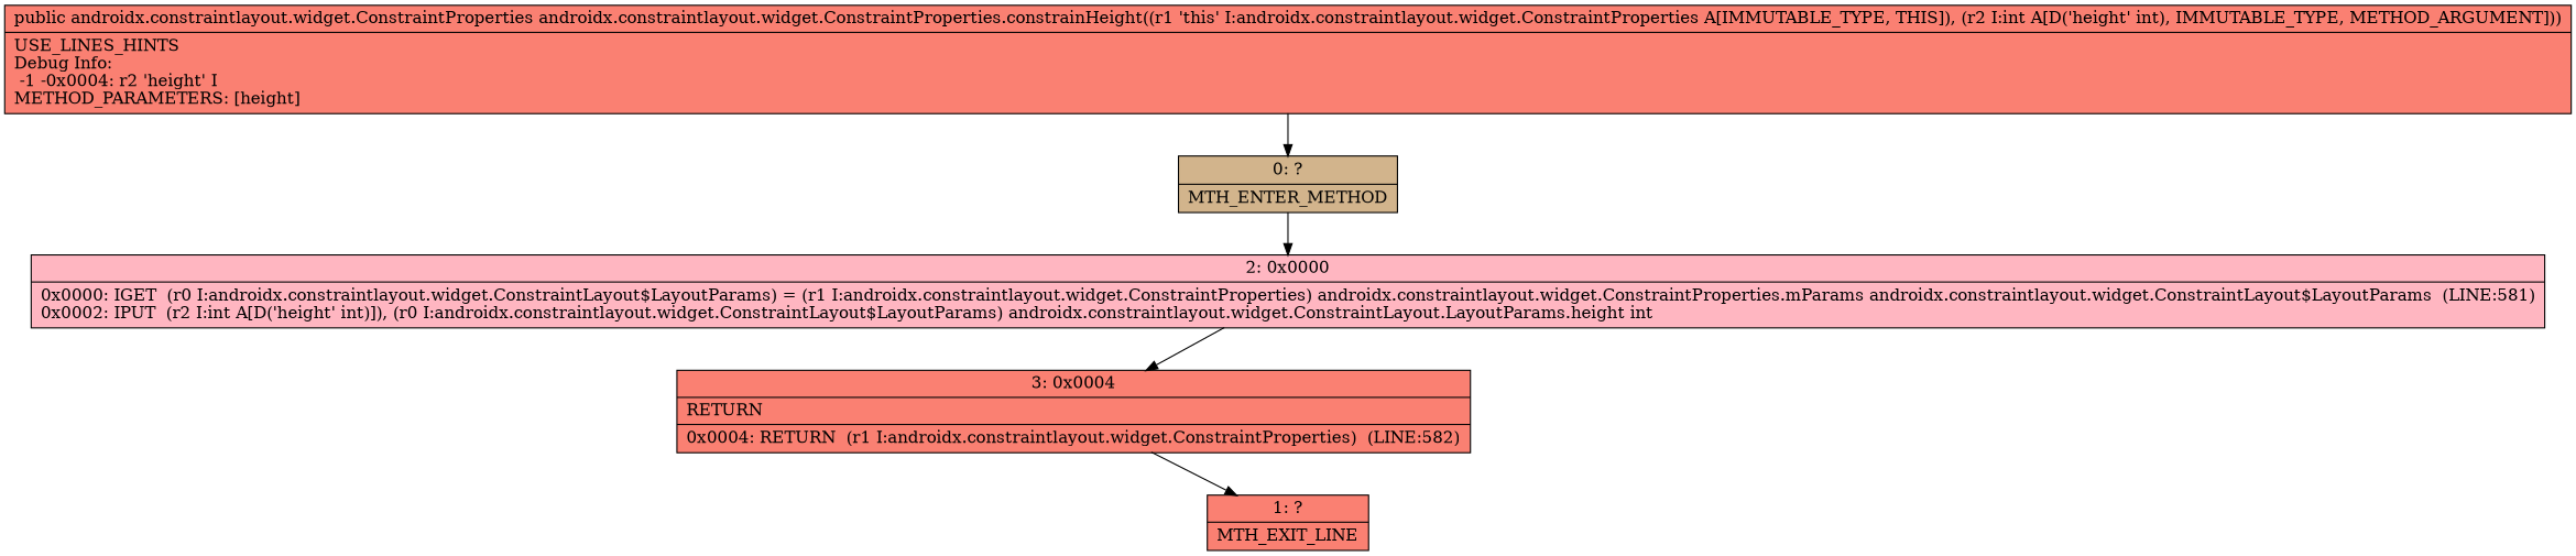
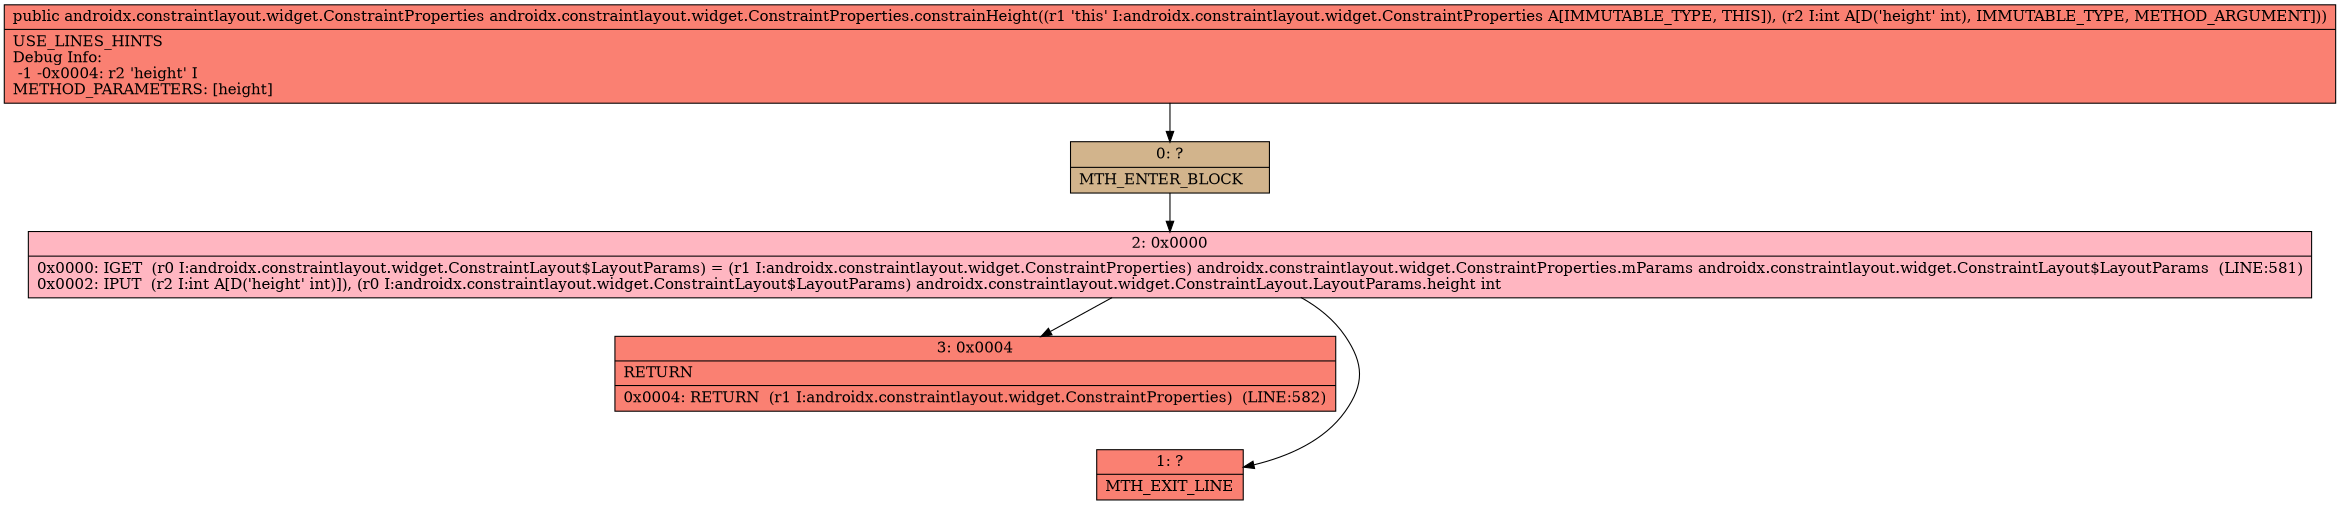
  digraph {
    node [fillcolor=salmon shape=record style=filled]
-   n1 [fillcolor=tan label="{0\:\ ?|MTH_ENTER_METHOD\l}"]
+   n1 [fillcolor=tan label="{0\:\ ?|MTH_ENTER_BLOCK\l}"]
    n2 [fillcolor=lightpink label="{2\:\ 0x0000|0x0000: IGET  (r0 I:androidx.constraintlayout.widget.ConstraintLayout$LayoutParams) = (r1 I:androidx.constraintlayout.widget.ConstraintProperties) androidx.constraintlayout.widget.ConstraintProperties.mParams androidx.constraintlayout.widget.ConstraintLayout$LayoutParams  (LINE:581)\l0x0002: IPUT  (r2 I:int A[D('height' int)]), (r0 I:androidx.constraintlayout.widget.ConstraintLayout$LayoutParams) androidx.constraintlayout.widget.ConstraintLayout.LayoutParams.height int \l}"]
    n3 [label="{3\:\ 0x0004|RETURN\l|0x0004: RETURN  (r1 I:androidx.constraintlayout.widget.ConstraintProperties)  (LINE:582)\l}"]
    n4 [label="{1\:\ ?|MTH_EXIT_LINE\l}"]
    n5 [label="{public androidx.constraintlayout.widget.ConstraintProperties androidx.constraintlayout.widget.ConstraintProperties.constrainHeight((r1 'this' I:androidx.constraintlayout.widget.ConstraintProperties A[IMMUTABLE_TYPE, THIS]), (r2 I:int A[D('height' int), IMMUTABLE_TYPE, METHOD_ARGUMENT]))  | USE_LINES_HINTS\lDebug Info:\l  \-1 \-0x0004: r2 'height' I\lMETHOD_PARAMETERS: [height]\l}"]
    n1 -> n2
    n2 -> n3
-   n3 -> n4
+   n2 -> n4
    n5 -> n1
  }
